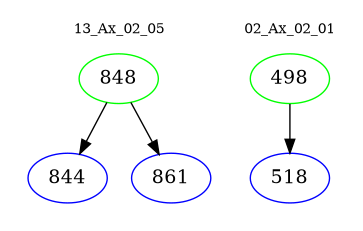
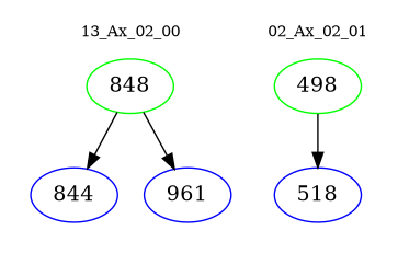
  digraph {
    node [color=blue]
    edge [color=black]
    n1 [color=green label=848]
    n2 [label=844]
-   n3 [label=861]
+   n3 [label=961]
    n4 [color=green label=498]
    n5 [label=518]
    subgraph cluster_1 {
      color=white
      fontsize=10
-     label="13_Ax_02_05"
+     label="13_Ax_02_00"
      n1
      n2
      n3
    }
    subgraph cluster_2 {
      color=white
      fontsize=10
      label="02_Ax_02_01"
      n4
      n5
    }
    n1 -> n2
    n1 -> n3
    n4 -> n5
  }
